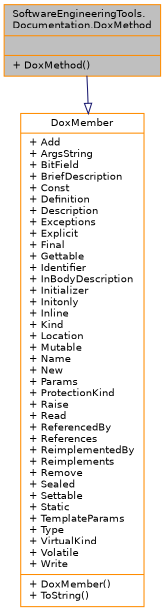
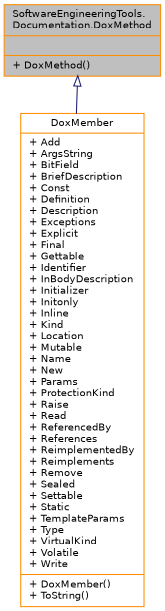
  digraph {
    node [color=darkorange fontname=Helvetica fontsize=10 shape=record style=filled]
    n1 [fillcolor=grey75 fontcolor=black height=0.2 label="{SoftwareEngineeringTools.\lDocumentation.DoxMethod\n||+ DoxMethod()\l}" width=0.4]
    n2 [fillcolor=white height=0.2 label="{DoxMember\n|+ Add\l+ ArgsString\l+ BitField\l+ BriefDescription\l+ Const\l+ Definition\l+ Description\l+ Exceptions\l+ Explicit\l+ Final\l+ Gettable\l+ Identifier\l+ InBodyDescription\l+ Initializer\l+ Initonly\l+ Inline\l+ Kind\l+ Location\l+ Mutable\l+ Name\l+ New\l+ Params\l+ ProtectionKind\l+ Raise\l+ Read\l+ ReferencedBy\l+ References\l+ ReimplementedBy\l+ Reimplements\l+ Remove\l+ Sealed\l+ Settable\l+ Static\l+ TemplateParams\l+ Type\l+ VirtualKind\l+ Volatile\l+ Write\l|+ DoxMember()\l+ ToString()\l}" width=0.4]
-   n2 -> n1 [arrowtail=onormal color=midnightblue dir=back fontname=Helvetica fontsize=10 labelfontname=Helvetica labelfontsize=10 style=solid]
+   n1 -> n2 [arrowtail=onormal color=midnightblue dir=back fontname=Helvetica fontsize=10 labelfontname=Helvetica labelfontsize=10 style=solid]
  }
